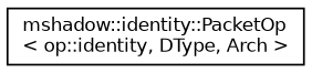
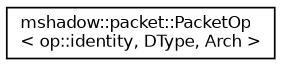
  digraph {
    rankdir=LR
-   n1 [color=black fillcolor=white fontname=Helvetica fontsize=10 height=0.2 label="mshadow::identity::PacketOp\l\< op::identity, DType, Arch \>" shape=record style=filled width=0.4]
+   n1 [color=black fillcolor=white fontname=Helvetica fontsize=10 height=0.2 label="mshadow::packet::PacketOp\l\< op::identity, DType, Arch \>" shape=record style=filled width=0.4]
  }
